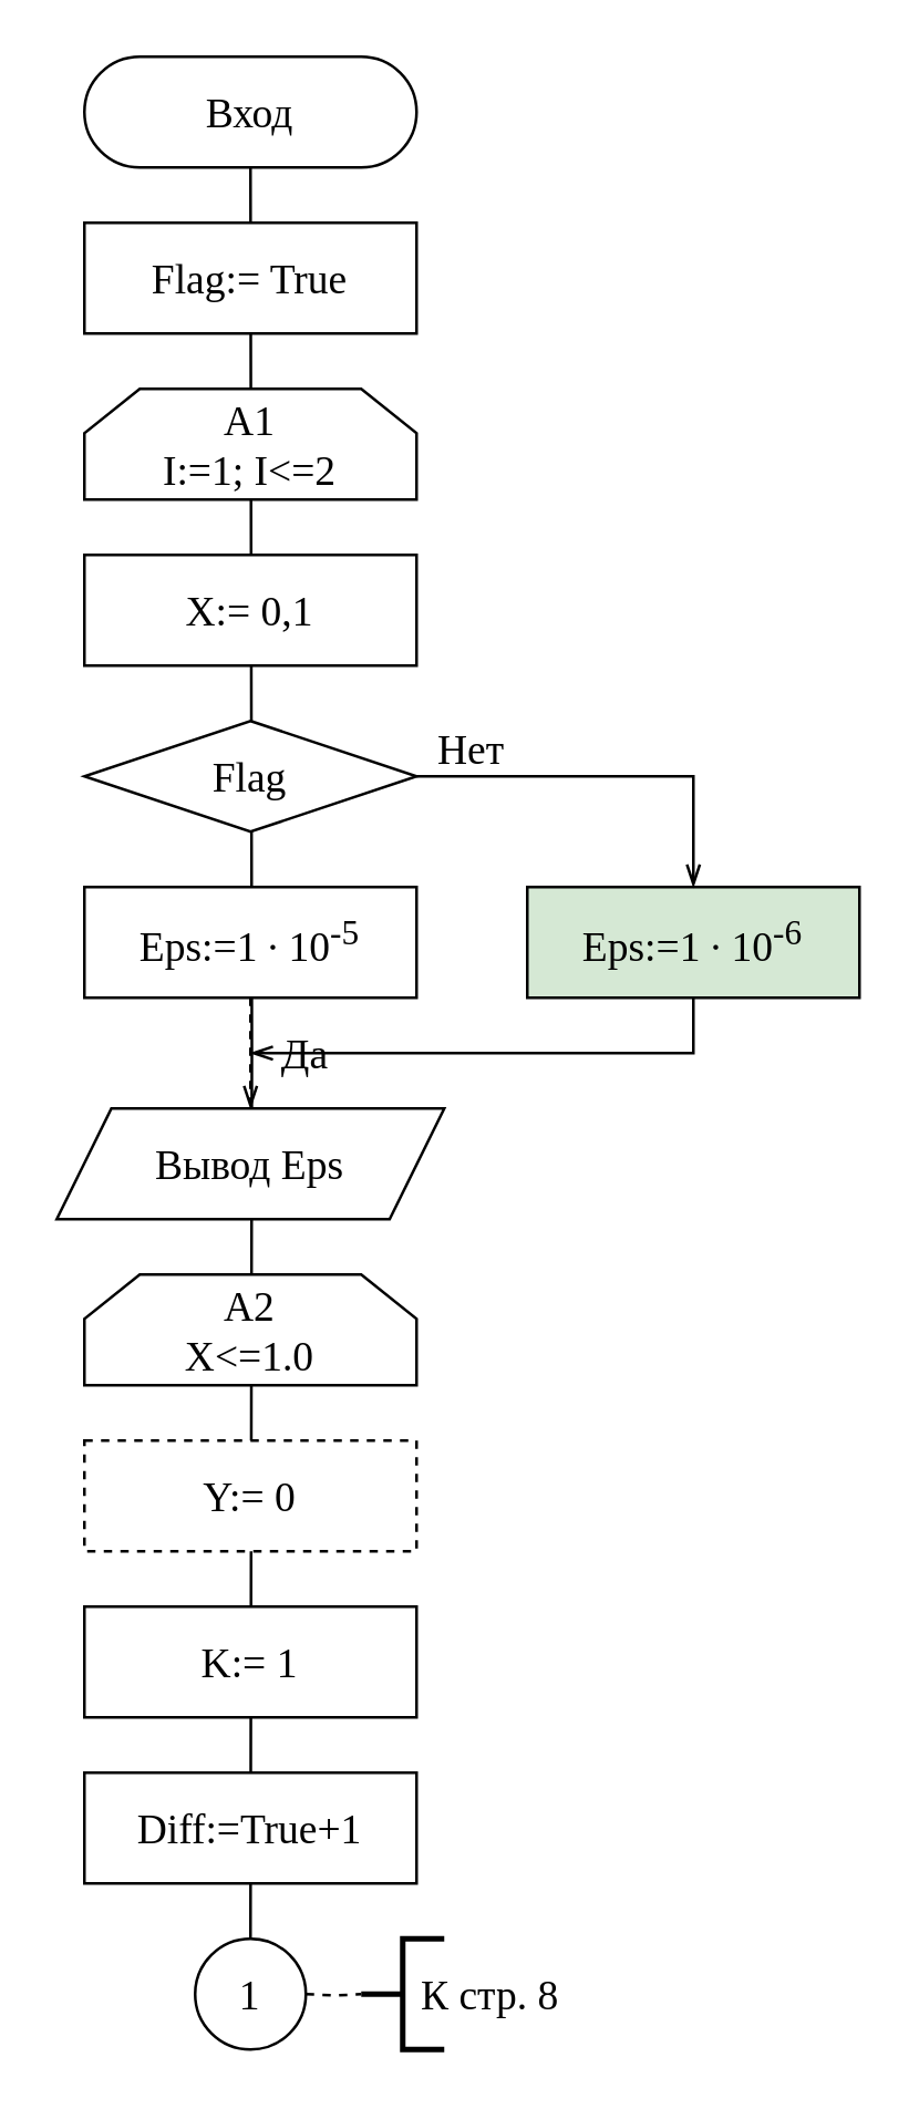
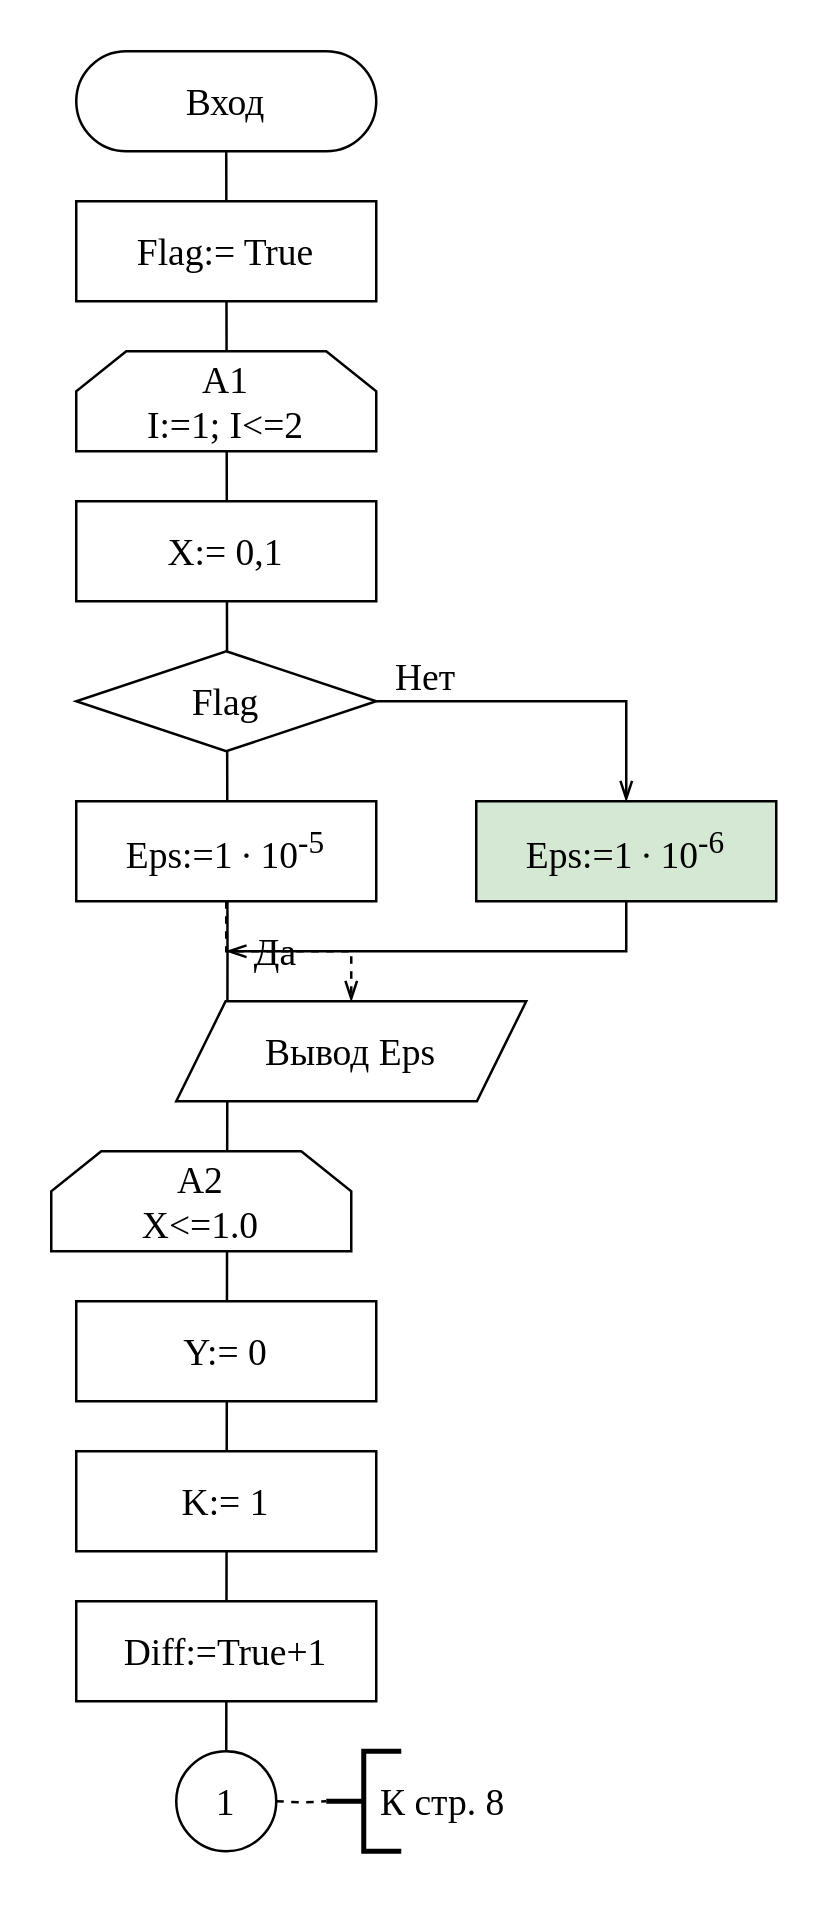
  <mxCell id="0" />
  <mxCell id="1" parent="0" />
  <mxCell id="2" value="" style="endArrow=none;html=1;rounded=0;edgeStyle=orthogonalEdgeStyle;entryX=0.5;entryY=1;entryDx=0;entryDy=0;fontFamily=Times New Roman;fontSize=15;align=center;" parent="1" target="3" edge="1"><mxGeometry width="50" height="50" relative="1" as="geometry"><mxPoint x="90" y="700" as="sourcePoint" /><mxPoint x="230" y="150" as="targetPoint" /></mxGeometry></mxCell>
  <mxCell id="3" value="Вход" style="rounded=1;whiteSpace=wrap;html=1;strokeWidth=1;arcSize=50;fontFamily=Times New Roman;fontSize=15;align=center;" parent="1" vertex="1"><mxGeometry x="30" y="20" width="120" height="40" as="geometry" /></mxCell>
  <mxCell id="4" value="Flag:= True" style="rounded=0;whiteSpace=wrap;html=1;fontSize=15;fontFamily=Times New Roman;align=center;" parent="1" vertex="1"><mxGeometry x="30" y="80" width="120" height="40" as="geometry" /></mxCell>
  <mxCell id="5" value="A1&lt;br style=&quot;font-size: 15px;&quot;&gt;I:=1; I&amp;lt;=2" style="shape=loopLimit;whiteSpace=wrap;html=1;rounded=0;strokeWidth=1;fontFamily=Times New Roman;fontSize=15;align=center;" parent="1" vertex="1"><mxGeometry x="30" y="140" width="120" height="40" as="geometry" /></mxCell>
  <mxCell id="6" value="X:= 0,1" style="rounded=0;whiteSpace=wrap;html=1;fontSize=15;fontFamily=Times New Roman;align=center;" parent="1" vertex="1"><mxGeometry x="30" y="200" width="120" height="40" as="geometry" /></mxCell>
  <mxCell id="7" value="Flag" style="rhombus;whiteSpace=wrap;html=1;rounded=0;strokeWidth=1;fontFamily=Times New Roman;fontSize=15;align=center;" parent="1" vertex="1"><mxGeometry x="30" y="260" width="120" height="40" as="geometry" /></mxCell>
  <mxCell id="8" value="&lt;span style=&quot;font-size: 15px&quot;&gt;Eps:=1&amp;nbsp;&lt;/span&gt;&lt;span style=&quot;text-align: left&quot;&gt;∙ 10&lt;sup&gt;-5&lt;/sup&gt;&lt;/span&gt;" style="rounded=0;whiteSpace=wrap;html=1;fontSize=15;fontFamily=Times New Roman;align=center;" parent="1" vertex="1"><mxGeometry x="30" y="320" width="120" height="40" as="geometry" /></mxCell>
  <mxCell id="9" value="&lt;span style=&quot;font-size: 15px&quot;&gt;Eps:=&lt;/span&gt;1&amp;nbsp;&lt;span style=&quot;text-align: left&quot;&gt;∙ 10&lt;sup&gt;-6&lt;/sup&gt;&lt;/span&gt;" style="rounded=0;whiteSpace=wrap;html=1;fontSize=15;fontFamily=Times New Roman;align=center;fillColor=#d5e8d4;" parent="1" vertex="1"><mxGeometry x="190" y="320" width="120" height="40" as="geometry" /></mxCell>
  <mxCell id="10" value="" style="endArrow=openThin;html=1;fontFamily=Times New Roman;fontSize=15;endFill=0;rounded=0;edgeStyle=orthogonalEdgeStyle;entryX=0.5;entryY=0;entryDx=0;entryDy=0;exitX=1;exitY=0.5;exitDx=0;exitDy=0;align=center;" parent="1" source="7" target="9" edge="1"><mxGeometry width="50" height="50" relative="1" as="geometry"><mxPoint x="160" y="300" as="sourcePoint" /><mxPoint x="280" y="360" as="targetPoint" /><Array as="points" /></mxGeometry></mxCell>
  <mxCell id="11" value="" style="endArrow=openThin;html=1;fontFamily=Times New Roman;fontSize=15;endFill=0;exitX=0.5;exitY=1;exitDx=0;exitDy=0;rounded=0;edgeStyle=orthogonalEdgeStyle;entryX=0.5;entryY=0;entryDx=0;entryDy=0;align=center;dashed=1;" parent="1" source="8" target="12" edge="1"><mxGeometry width="50" height="50" relative="1" as="geometry"><mxPoint x="160" y="360" as="sourcePoint" /><mxPoint x="90" y="400" as="targetPoint" /><Array as="points" /></mxGeometry></mxCell>
- <mxCell id="12" value="Вывод Eps" style="shape=parallelogram;html=1;strokeWidth=1;perimeter=parallelogramPerimeter;whiteSpace=wrap;rounded=0;arcSize=12;size=0.141;fontFamily=Times New Roman;fontSize=15;align=center;" parent="1" vertex="1"><mxGeometry x="20" y="400" width="140" height="40" as="geometry" /></mxCell>
+ <mxCell id="12" value="Вывод Eps" style="shape=parallelogram;html=1;strokeWidth=1;perimeter=parallelogramPerimeter;whiteSpace=wrap;rounded=0;arcSize=12;size=0.141;fontFamily=Times New Roman;fontSize=15;align=center;" parent="1" vertex="1"><mxGeometry x="70" y="400" width="140" height="40" as="geometry" /></mxCell>
  <mxCell id="13" value="" style="endArrow=openThin;html=1;fontFamily=Times New Roman;fontSize=15;endFill=0;exitX=0.5;exitY=1;exitDx=0;exitDy=0;rounded=0;edgeStyle=orthogonalEdgeStyle;align=center;" parent="1" source="9" edge="1"><mxGeometry width="50" height="50" relative="1" as="geometry"><mxPoint x="220" y="450" as="sourcePoint" /><mxPoint x="90" y="380" as="targetPoint" /><Array as="points"><mxPoint x="250" y="380" /><mxPoint x="90" y="380" /></Array></mxGeometry></mxCell>
  <mxCell id="14" value="Нет" style="text;html=1;strokeColor=none;fillColor=none;align=center;verticalAlign=middle;whiteSpace=wrap;rounded=0;fontFamily=Times New Roman;fontSize=15;" parent="1" vertex="1"><mxGeometry x="150" y="260" width="40" height="20" as="geometry" /></mxCell>
  <mxCell id="15" value="Да" style="text;html=1;strokeColor=none;fillColor=none;align=center;verticalAlign=middle;whiteSpace=wrap;rounded=0;fontFamily=Times New Roman;fontSize=15;" parent="1" vertex="1"><mxGeometry x="90" y="370" width="40" height="20" as="geometry" /></mxCell>
- <mxCell id="16" value="A2&lt;br style=&quot;font-size: 15px;&quot;&gt;X&amp;lt;=1.0" style="shape=loopLimit;whiteSpace=wrap;html=1;rounded=0;strokeWidth=1;fontFamily=Times New Roman;fontSize=15;align=center;" parent="1" vertex="1"><mxGeometry x="30" y="460" width="120" height="40" as="geometry" /></mxCell>
- <mxCell id="17" value="&lt;span style=&quot;font-size: 15px;&quot;&gt;Y:= 0&lt;/span&gt;" style="rounded=0;whiteSpace=wrap;html=1;fontSize=15;fontFamily=Times New Roman;align=center;dashed=1;" parent="1" vertex="1"><mxGeometry x="30" y="520" width="120" height="40" as="geometry" /></mxCell>
+ <mxCell id="16" value="A2&lt;br style=&quot;font-size: 15px;&quot;&gt;X&amp;lt;=1.0" style="shape=loopLimit;whiteSpace=wrap;html=1;rounded=0;strokeWidth=1;fontFamily=Times New Roman;fontSize=15;align=center;" parent="1" vertex="1"><mxGeometry x="20" y="460" width="120" height="40" as="geometry" /></mxCell>
+ <mxCell id="17" value="&lt;span style=&quot;font-size: 15px;&quot;&gt;Y:= 0&lt;/span&gt;" style="rounded=0;whiteSpace=wrap;html=1;fontSize=15;fontFamily=Times New Roman;align=center;" parent="1" vertex="1"><mxGeometry x="30" y="520" width="120" height="40" as="geometry" /></mxCell>
  <mxCell id="18" value="&lt;span style=&quot;font-size: 15px;&quot;&gt;K:= 1&lt;/span&gt;" style="rounded=0;whiteSpace=wrap;html=1;fontSize=15;fontFamily=Times New Roman;align=center;" parent="1" vertex="1"><mxGeometry x="30" y="580" width="120" height="40" as="geometry" /></mxCell>
  <mxCell id="19" value="1" style="ellipse;whiteSpace=wrap;html=1;aspect=fixed;rounded=0;fontFamily=Times New Roman;fontSize=15;align=center;" vertex="1" parent="1"><mxGeometry x="70" y="700" width="40" height="40" as="geometry" /></mxCell>
  <mxCell id="20" value="" style="strokeWidth=2;html=1;shape=mxgraph.flowchart.annotation_2;align=center;fontSize=15;rounded=0;fillColor=none;fontFamily=Times New Roman;" vertex="1" parent="1"><mxGeometry x="130" y="700" width="30" height="40" as="geometry" /></mxCell>
  <mxCell id="21" value="" style="endArrow=none;dashed=1;html=1;fontSize=15;entryX=0;entryY=0.5;entryPerimeter=0;rounded=0;edgeStyle=orthogonalEdgeStyle;fontFamily=Times New Roman;align=center;" edge="1" parent="1" target="20"><mxGeometry width="50" height="50" relative="1" as="geometry"><mxPoint x="110" y="720" as="sourcePoint" /><mxPoint x="93.5" y="710" as="targetPoint" /></mxGeometry></mxCell>
  <mxCell id="22" value="К стр. 8" style="text;html=1;strokeColor=none;fillColor=none;align=left;verticalAlign=middle;whiteSpace=wrap;rounded=0;fontFamily=Times New Roman;fontSize=15;" vertex="1" parent="1"><mxGeometry x="150" y="700" width="60" height="40" as="geometry" /></mxCell>
  <mxCell id="23" value="Diff:=True+1" style="rounded=0;whiteSpace=wrap;html=1;fontSize=15;fontFamily=Times New Roman;align=center;" vertex="1" parent="1"><mxGeometry x="30" y="640" width="120" height="40" as="geometry" /></mxCell>
